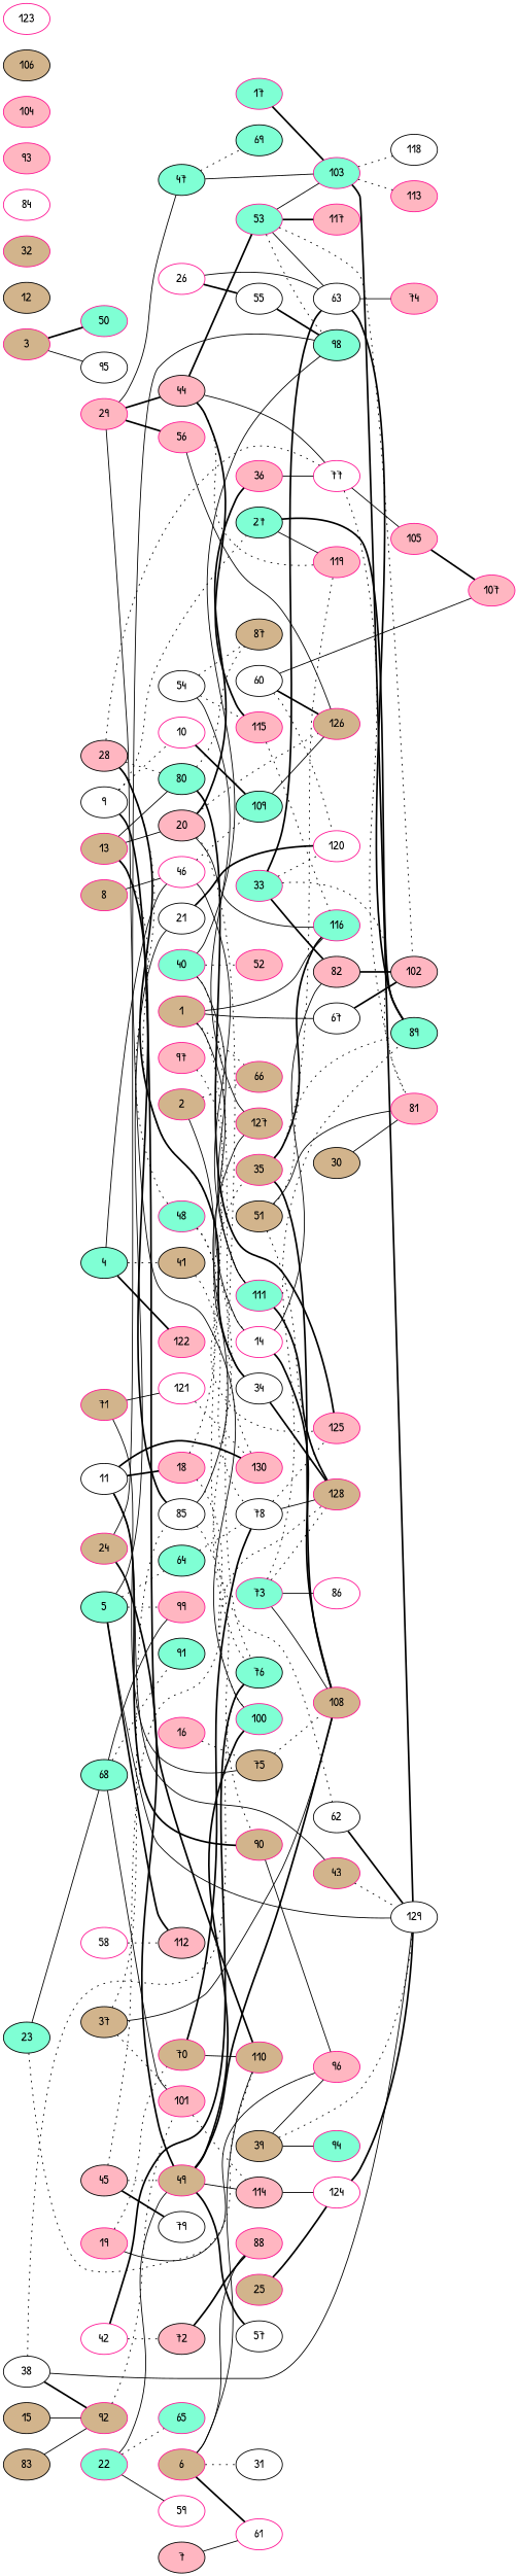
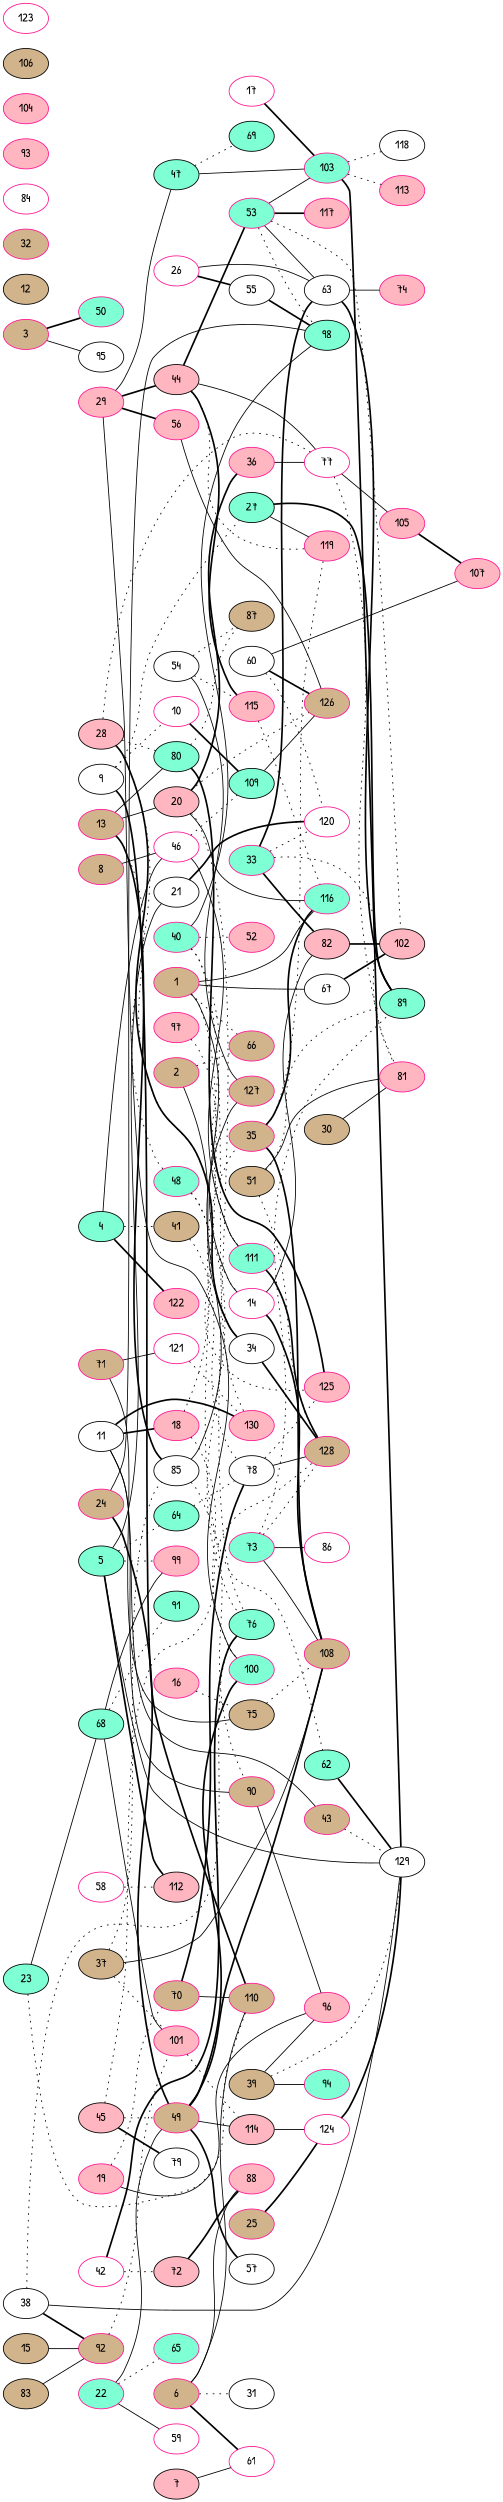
  graph {
    fontname="Patrick Hand"
    rankdir=LR
    node [color=deeppink fillcolor=lightpink fontname="Patrick Hand" style=filled]
    edge [fontname="Patrick Hand" style=dotted]
    1 [fillcolor=tan]
    14 [fillcolor=white]
-   62 [color=black fillcolor=white]
+   62 [color=black fillcolor=aquamarine]
    66 [fillcolor=tan]
    67 [color=black fillcolor=white]
    116 [fillcolor=aquamarine]
    82 [color=black]
    108 [fillcolor=tan]
    129 [color=black fillcolor=white]
    102 [color=black]
    2 [fillcolor=tan]
    34 [color=black fillcolor=white]
    128 [fillcolor=tan]
    3 [fillcolor=tan]
    50 [fillcolor=aquamarine]
    95 [color=black fillcolor=white]
    4 [color=black fillcolor=aquamarine]
    41 [color=black fillcolor=tan]
    46 [fillcolor=white]
    122
    78 [color=black fillcolor=white]
    109 [color=black fillcolor=aquamarine]
    111 [fillcolor=aquamarine]
    5 [color=black fillcolor=aquamarine]
    21 [color=black fillcolor=white]
    64 [color=black fillcolor=aquamarine]
    99
    112 [color=black]
    120 [fillcolor=white]
    6 [fillcolor=tan]
    31 [color=black fillcolor=white]
    61 [fillcolor=white]
    88
    110 [fillcolor=tan]
    7 [color=black]
    8 [fillcolor=tan]
    9 [color=black fillcolor=white]
    10 [fillcolor=white]
    27 [color=black fillcolor=aquamarine]
    89 [color=black fillcolor=aquamarine]
    119
    126 [fillcolor=tan]
    11 [color=black fillcolor=white]
    18
    43 [fillcolor=tan]
    90 [fillcolor=tan]
    130
    35 [fillcolor=tan]
    100 [fillcolor=aquamarine]
    96
    12 [color=black fillcolor=tan]
    13 [fillcolor=tan]
    20 [color=black]
    80 [color=black fillcolor=aquamarine]
    85 [color=black fillcolor=white]
    36
    76 [color=black fillcolor=aquamarine]
    125
    87 [color=black fillcolor=tan]
    127 [fillcolor=tan]
    15 [color=black fillcolor=tan]
    92 [fillcolor=tan]
    101
    75 [color=black fillcolor=tan]
    16
-   17 [fillcolor=aquamarine]
+   17 [fillcolor=white]
    103 [fillcolor=aquamarine]
    113
    118 [color=black fillcolor=white]
    70 [fillcolor=tan]
    19
    77 [fillcolor=white]
    22 [fillcolor=aquamarine]
    49 [fillcolor=tan]
    59 [fillcolor=white]
    65 [fillcolor=aquamarine]
    57 [color=black fillcolor=white]
    114 [color=black]
    23 [color=black fillcolor=aquamarine]
    68 [color=black fillcolor=aquamarine]
    91 [color=black fillcolor=aquamarine]
    24 [fillcolor=tan]
    98 [color=black fillcolor=aquamarine]
    25 [fillcolor=tan]
    124 [fillcolor=white]
    26 [fillcolor=white]
    55 [color=black fillcolor=white]
    63 [color=black fillcolor=white]
    74
    28 [color=black]
    48 [fillcolor=aquamarine]
    81
    105
    29
    44 [color=black]
    47 [color=black fillcolor=aquamarine]
    56
    53 [fillcolor=aquamarine]
    115
    69 [color=black fillcolor=aquamarine]
    30 [color=black fillcolor=tan]
    32 [fillcolor=tan]
    33 [fillcolor=aquamarine]
    37 [color=black fillcolor=tan]
    38 [color=black fillcolor=white]
    39 [color=black fillcolor=tan]
    94 [fillcolor=aquamarine]
    40 [fillcolor=aquamarine]
    52
    42 [fillcolor=white]
    72 [color=black]
    117
    45 [color=black]
    79 [color=black fillcolor=white]
    51 [color=black fillcolor=tan]
    54 [color=black fillcolor=white]
    58 [fillcolor=white]
    60 [color=black fillcolor=white]
    107
    71 [fillcolor=tan]
    121 [fillcolor=white]
    73 [fillcolor=aquamarine]
    86 [fillcolor=white]
    83 [color=black fillcolor=tan]
    84 [fillcolor=white]
    93
    97
    104
    106 [color=black fillcolor=tan]
    123 [fillcolor=white]
    1 -- 14 [style=solid]
    1 -- 62
    1 -- 66
    1 -- 67 [style=solid]
    1 -- 116 [style=solid]
    14 -- 82 [style=solid]
    14 -- 108 [style=bold]
    62 -- 129 [style=bold]
    67 -- 102 [style=bold]
    82 -- 102 [style=bold]
    2 -- 66
    2 -- 34 [style=solid]
    34 -- 128 [style=bold]
    3 -- 50 [style=bold]
    3 -- 95 [style=solid]
    4 -- 41
    4 -- 46 [style=solid]
    4 -- 122 [style=bold]
    41 -- 78
    46 -- 109
    46 -- 111 [style=solid]
    78 -- 128 [style=solid]
    78 -- 125
    109 -- 126 [style=solid]
    111 -- 128 [style=bold]
    5 -- 129 [style=solid]
    5 -- 21 [style=solid]
    5 -- 64
    5 -- 99
    5 -- 112 [style=bold]
    21 -- 120 [style=bold]
    64 -- 78
    6 -- 31
    6 -- 61 [style=bold]
    6 -- 88 [style=solid]
    6 -- 110 [style=solid]
    7 -- 61 [style=solid]
    8 -- 46 [style=solid]
    9 -- 110 [style=bold]
    9 -- 10
    9 -- 27
    10 -- 109 [style=bold]
    27 -- 89 [style=bold]
    27 -- 119 [style=solid]
    11 -- 18 [style=bold]
    11 -- 43 [style=solid]
-   11 -- 90 [style=bold]
+   11 -- 90 [style=solid]
    11 -- 130 [style=bold]
    18 -- 35
    18 -- 100
    43 -- 129
    90 -- 96 [style=solid]
    35 -- 116 [style=bold]
    35 -- 108 [style=bold]
    35 -- 119
    13 -- 14
    13 -- 20 [style=solid]
    13 -- 80 [style=solid]
    13 -- 85 [style=bold]
    20 -- 116 [style=solid]
    20 -- 126
    20 -- 36 [style=bold]
    20 -- 76
    80 -- 125 [style=bold]
    80 -- 87
    85 -- 90
    85 -- 127 [style=solid]
    36 -- 77 [style=solid]
    15 -- 92 [style=solid]
    92 -- 101
    101 -- 114
    75 -- 108
    16 -- 75
    17 -- 103 [style=bold]
    103 -- 129 [style=bold]
    103 -- 113
    103 -- 118
    70 -- 78 [style=bold]
    70 -- 110 [style=solid]
    19 -- 96 [style=solid]
    19 -- 70
    77 -- 81
    77 -- 105 [style=solid]
    22 -- 49 [style=solid]
    22 -- 59 [style=solid]
    22 -- 65
    49 -- 108 [style=bold]
    49 -- 100 [style=bold]
    49 -- 57 [style=bold]
    49 -- 114 [style=solid]
    114 -- 124 [style=solid]
    23 -- 110
    23 -- 68 [style=solid]
    68 -- 99 [style=solid]
    68 -- 101 [style=solid]
    68 -- 91
    24 -- 49 [style=bold]
    24 -- 98 [style=solid]
    25 -- 124 [style=bold]
    124 -- 129 [style=bold]
    26 -- 55 [style=bold]
    26 -- 63 [style=solid]
    55 -- 98 [style=bold]
    63 -- 89 [style=bold]
    63 -- 74 [style=solid]
    28 -- 34 [style=bold]
    28 -- 80
    28 -- 77
    28 -- 48
    48 -- 76
    48 -- 125
    105 -- 107 [style=bold]
    29 -- 100 [style=solid]
    29 -- 44 [style=bold]
    29 -- 47 [style=solid]
    29 -- 56 [style=bold]
    44 -- 119
    44 -- 77 [style=solid]
    44 -- 53 [style=bold]
    44 -- 115 [style=bold]
    47 -- 103 [style=solid]
    47 -- 69
    56 -- 126 [style=solid]
    53 -- 102
    53 -- 103 [style=solid]
    53 -- 98
    53 -- 63 [style=solid]
    53 -- 117 [style=bold]
    115 -- 116
    30 -- 81 [style=solid]
    33 -- 82 [style=bold]
    33 -- 120
    33 -- 63 [style=bold]
    33 -- 81
    37 -- 108 [style=solid]
    37 -- 85
    37 -- 101
    38 -- 129 [style=solid]
    38 -- 76
    38 -- 92 [style=bold]
    39 -- 129
    39 -- 96 [style=solid]
    39 -- 94 [style=solid]
-   40 -- 111 [style=solid]
+   40 -- 111
    40 -- 130
    40 -- 98 [style=solid]
    40 -- 52
    42 -- 76 [style=bold]
    42 -- 72
    72 -- 88 [style=bold]
    45 -- 128
    45 -- 49
    45 -- 79 [style=bold]
    51 -- 128
    51 -- 89
    51 -- 81 [style=solid]
    54 -- 87
    54 -- 127 [style=solid]
    54 -- 115
    58 -- 112
    60 -- 120
    60 -- 126 [style=bold]
    60 -- 107 [style=solid]
    71 -- 75 [style=solid]
    71 -- 121 [style=solid]
    121 -- 130
    73 -- 108 [style=solid]
    73 -- 128
    73 -- 89
    73 -- 86 [style=solid]
    83 -- 92 [style=solid]
    97 -- 111
  }
